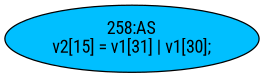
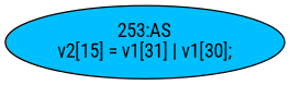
  strict digraph {
    fontname="Roboto Condensed"
-   n1 [ast="<pyverilog.vparser.ast.Assign object at 0x7f40784bdd50>" def_var="['v2']" fillcolor=deepskyblue label="258:AS\nv2[15] = v1[31] | v1[30];" statements="[]" style=filled typ=Assign use_var="['v1', 'v1']" fontname="Roboto Condensed"]
+   n1 [ast="<pyverilog.vparser.ast.Assign object at 0x7f40784bdd50>" def_var="['v2']" fillcolor=deepskyblue label="253:AS\nv2[15] = v1[31] | v1[30];" statements="[]" style=filled typ=Assign use_var="['v1', 'v1']" fontname="Roboto Condensed"]
  }
